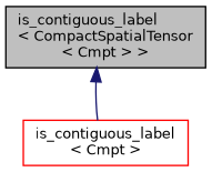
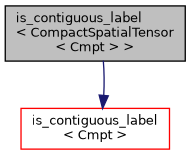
  digraph {
    node [fontname=Helvetica fontsize=10 shape=record]
    n1 [color=black fillcolor=grey75 fontcolor=black height=0.2 label="is_contiguous_label\l\< CompactSpatialTensor\l\< Cmpt \> \>" style=filled width=0.4]
    n2 [color=red height=0.2 label="is_contiguous_label\l\< Cmpt \>" width=0.4]
-   n1 -> n2 [color=midnightblue dir=back fontname=Helvetica fontsize=10 labelfontname=Helvetica labelfontsize=10 style=solid]
+   n2 -> n1 [color=midnightblue dir=back fontname=Helvetica fontsize=10 labelfontname=Helvetica labelfontsize=10 style=solid]
  }
